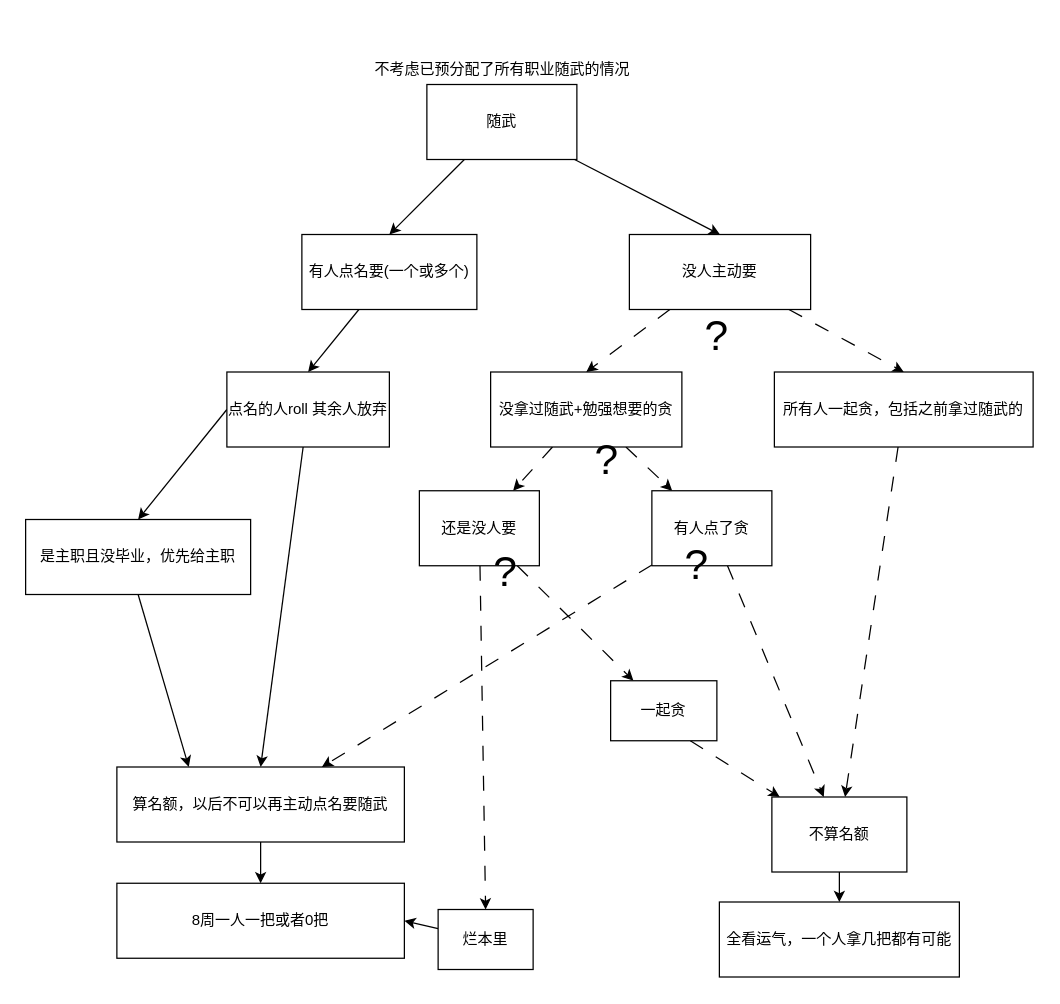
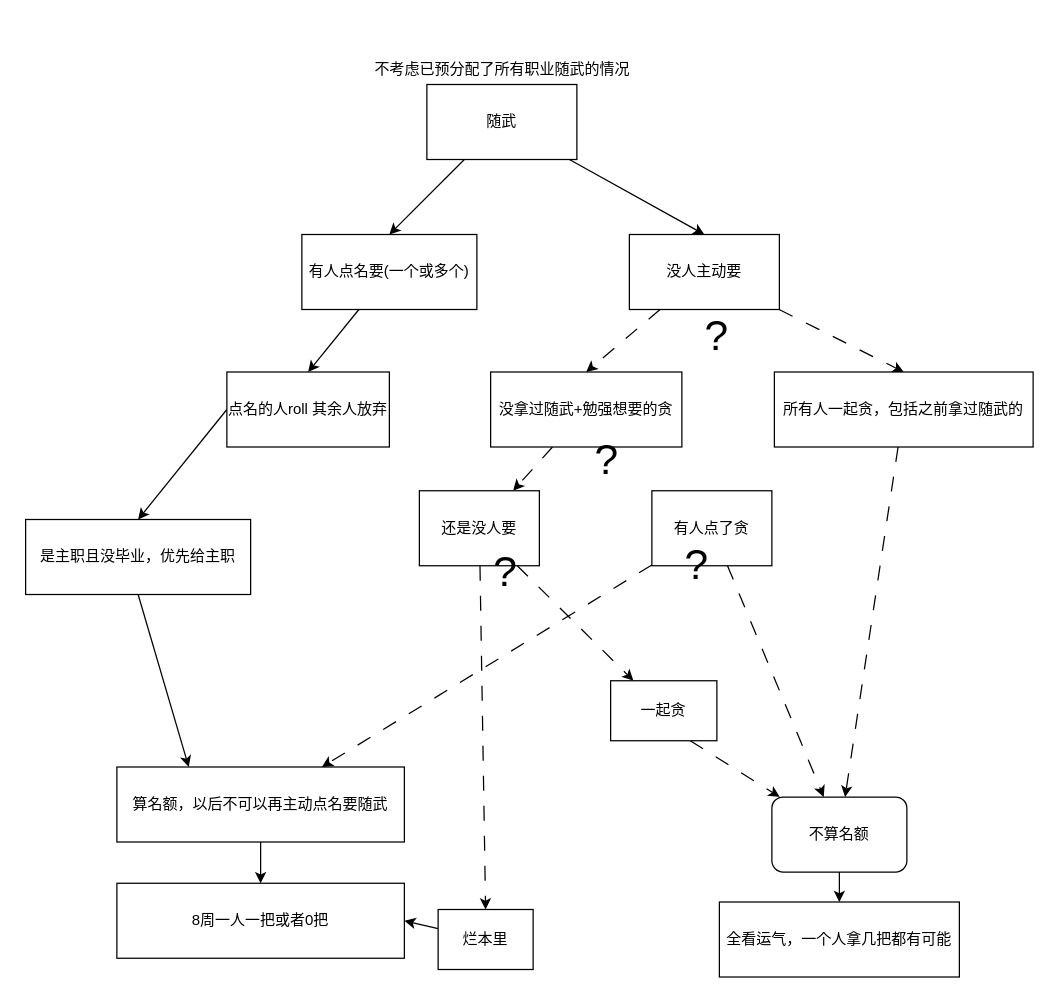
  <mxCell id="0" />
  <mxCell id="1" parent="0" />
  <mxCell id="2" style="edgeStyle=none;html=1;entryX=0.5;entryY=0;entryDx=0;entryDy=0;" parent="1" source="4" target="6" edge="1"><mxGeometry relative="1" as="geometry" /></mxCell>
  <mxCell id="3" style="edgeStyle=none;html=1;entryX=0.5;entryY=0;entryDx=0;entryDy=0;" parent="1" source="4" target="9" edge="1"><mxGeometry relative="1" as="geometry" /></mxCell>
  <mxCell id="4" value="随武" style="rounded=0;whiteSpace=wrap;html=1;" parent="1" vertex="1"><mxGeometry x="341" y="67" width="120" height="60" as="geometry" /></mxCell>
  <mxCell id="5" style="edgeStyle=none;html=1;entryX=0.5;entryY=0;entryDx=0;entryDy=0;" parent="1" source="6" target="12" edge="1"><mxGeometry relative="1" as="geometry" /></mxCell>
  <mxCell id="6" value="有人点名要(一个或多个)" style="rounded=0;whiteSpace=wrap;html=1;" parent="1" vertex="1"><mxGeometry x="241" y="187" width="140" height="60" as="geometry" /></mxCell>
  <mxCell id="7" style="edgeStyle=none;html=1;entryX=0.5;entryY=0;entryDx=0;entryDy=0;dashed=1;dashPattern=12 12;" parent="1" source="9" target="23" edge="1"><mxGeometry relative="1" as="geometry" /></mxCell>
  <mxCell id="8" style="edgeStyle=none;html=1;entryX=0.5;entryY=0;entryDx=0;entryDy=0;fontSize=34;dashed=1;dashPattern=12 12;" parent="1" source="9" target="16" edge="1"><mxGeometry relative="1" as="geometry" /></mxCell>
- <mxCell id="9" value="没人主动要" style="rounded=0;whiteSpace=wrap;html=1;glass=0;shadow=0;" parent="1" vertex="1"><mxGeometry x="503" y="187" width="145" height="60" as="geometry" /></mxCell>
- <mxCell id="10" style="edgeStyle=none;html=1;entryX=0.5;entryY=0;entryDx=0;entryDy=0;" parent="1" source="12" target="14" edge="1"><mxGeometry relative="1" as="geometry" /></mxCell>
+ <mxCell id="9" value="没人主动要" style="rounded=0;whiteSpace=wrap;html=1;glass=0;shadow=0;" parent="1" vertex="1"><mxGeometry x="503" y="187" width="120" height="60" as="geometry" /></mxCell>
  <mxCell id="11" style="edgeStyle=none;html=1;entryX=0.5;entryY=0;entryDx=0;entryDy=0;exitX=0;exitY=0.5;exitDx=0;exitDy=0;" parent="1" source="12" target="18" edge="1"><mxGeometry relative="1" as="geometry"><mxPoint x="81" y="347" as="targetPoint" /></mxGeometry></mxCell>
  <mxCell id="12" value="点名的人roll 其余人放弃" style="rounded=0;whiteSpace=wrap;html=1;" parent="1" vertex="1"><mxGeometry x="181" y="297" width="130" height="60" as="geometry" /></mxCell>
  <mxCell id="13" style="edgeStyle=none;html=1;" parent="1" source="14" target="24" edge="1"><mxGeometry relative="1" as="geometry" /></mxCell>
  <mxCell id="14" value="算名额，以后不可以再主动点名要随武" style="rounded=0;whiteSpace=wrap;html=1;" parent="1" vertex="1"><mxGeometry x="93" y="613" width="230" height="60" as="geometry" /></mxCell>
  <mxCell id="15" style="edgeStyle=none;html=1;dashed=1;dashPattern=12 12;" parent="1" source="16" target="20" edge="1"><mxGeometry relative="1" as="geometry" /></mxCell>
  <mxCell id="16" value="所有人一起贪，包括之前拿过随武的" style="rounded=0;whiteSpace=wrap;html=1;" parent="1" vertex="1"><mxGeometry x="619" y="297" width="207" height="60" as="geometry" /></mxCell>
  <mxCell id="17" style="edgeStyle=none;html=1;entryX=0.25;entryY=0;entryDx=0;entryDy=0;exitX=0.5;exitY=1;exitDx=0;exitDy=0;" parent="1" source="18" target="14" edge="1"><mxGeometry relative="1" as="geometry" /></mxCell>
  <mxCell id="18" value="是主职且没毕业，优先给主职" style="rounded=0;whiteSpace=wrap;html=1;" parent="1" vertex="1"><mxGeometry x="20" y="415" width="180" height="60" as="geometry" /></mxCell>
  <mxCell id="19" style="edgeStyle=none;html=1;" parent="1" source="20" target="25" edge="1"><mxGeometry relative="1" as="geometry" /></mxCell>
- <mxCell id="20" value="不算名额" style="rounded=0;whiteSpace=wrap;html=1;" parent="1" vertex="1"><mxGeometry x="617" y="637" width="108" height="60" as="geometry" /></mxCell>
+ <mxCell id="20" value="不算名额" style="whiteSpace=wrap;html=1;rounded=1;" parent="1" vertex="1"><mxGeometry x="617" y="637" width="108" height="60" as="geometry" /></mxCell>
  <mxCell id="21" style="edgeStyle=none;html=1;dashed=1;dashPattern=12 12;" parent="1" source="23" target="28" edge="1"><mxGeometry relative="1" as="geometry" /></mxCell>
- <mxCell id="22" style="edgeStyle=none;html=1;dashed=1;dashPattern=12 12;" parent="1" source="23" target="33" edge="1"><mxGeometry relative="1" as="geometry" /></mxCell>
  <mxCell id="23" value="没拿过随武+勉强想要的贪" style="rounded=0;whiteSpace=wrap;html=1;glass=0;shadow=0;" parent="1" vertex="1"><mxGeometry x="392" y="297" width="153" height="60" as="geometry" /></mxCell>
  <mxCell id="24" value="8周一人一把或者0把" style="rounded=0;whiteSpace=wrap;html=1;strokeWidth=1;" parent="1" vertex="1"><mxGeometry x="93" y="706" width="230" height="60" as="geometry" /></mxCell>
  <mxCell id="25" value="全看运气，一个人拿几把都有可能" style="rounded=0;whiteSpace=wrap;html=1;strokeWidth=1;" parent="1" vertex="1"><mxGeometry x="575" y="721" width="192" height="60" as="geometry" /></mxCell>
  <mxCell id="26" style="edgeStyle=none;html=1;entryX=0.5;entryY=0;entryDx=0;entryDy=0;dashed=1;fontSize=34;dashPattern=12 12;" parent="1" source="28" target="30" edge="1"><mxGeometry relative="1" as="geometry" /></mxCell>
  <mxCell id="27" style="edgeStyle=none;html=1;dashed=1;dashPattern=12 12;" edge="1" parent="1" source="28" target="40"><mxGeometry relative="1" as="geometry"><mxPoint x="490" y="542" as="targetPoint" /></mxGeometry></mxCell>
  <mxCell id="28" value="还是没人要" style="rounded=0;whiteSpace=wrap;html=1;glass=0;shadow=0;strokeWidth=1;" parent="1" vertex="1"><mxGeometry x="335" y="392" width="96" height="60" as="geometry" /></mxCell>
  <mxCell id="29" style="edgeStyle=none;html=1;entryX=1;entryY=0.5;entryDx=0;entryDy=0;" parent="1" source="30" target="24" edge="1"><mxGeometry relative="1" as="geometry" /></mxCell>
  <mxCell id="30" value="烂本里" style="rounded=0;whiteSpace=wrap;html=1;glass=0;shadow=0;strokeWidth=1;" parent="1" vertex="1"><mxGeometry x="350" y="727" width="76" height="48" as="geometry" /></mxCell>
  <mxCell id="31" style="edgeStyle=none;html=1;dashed=1;dashPattern=12 12;" parent="1" source="33" target="20" edge="1"><mxGeometry relative="1" as="geometry" /></mxCell>
  <mxCell id="32" style="edgeStyle=none;html=1;fontSize=12;dashed=1;dashPattern=12 12;" parent="1" source="33" target="14" edge="1"><mxGeometry relative="1" as="geometry" /></mxCell>
  <mxCell id="33" value="有人点了贪" style="rounded=0;whiteSpace=wrap;html=1;glass=0;shadow=0;strokeWidth=1;" parent="1" vertex="1"><mxGeometry x="521" y="392" width="96" height="60" as="geometry" /></mxCell>
  <mxCell id="34" value="?" style="text;html=1;strokeColor=none;fillColor=none;align=center;verticalAlign=middle;whiteSpace=wrap;rounded=0;strokeWidth=1;fontSize=34;" parent="1" vertex="1"><mxGeometry x="455" y="352" width="60" height="30" as="geometry" /></mxCell>
  <mxCell id="35" value="?" style="text;html=1;strokeColor=none;fillColor=none;align=center;verticalAlign=middle;whiteSpace=wrap;rounded=0;strokeWidth=1;fontSize=34;" parent="1" vertex="1"><mxGeometry x="543" y="253" width="60" height="30" as="geometry" /></mxCell>
  <mxCell id="36" value="?" style="text;html=1;strokeColor=none;fillColor=none;align=center;verticalAlign=middle;whiteSpace=wrap;rounded=0;strokeWidth=1;fontSize=34;" parent="1" vertex="1"><mxGeometry x="374" y="442" width="60" height="30" as="geometry" /></mxCell>
  <mxCell id="37" value="&lt;span style=&quot;font-size: 12px;&quot;&gt;不考虑已预分配了所有职业随武的情况&lt;/span&gt;" style="text;html=1;align=center;verticalAlign=middle;resizable=0;points=[];autosize=1;strokeColor=none;fillColor=none;fontSize=34;" parent="1" vertex="1"><mxGeometry x="290" y="20" width="222" height="53" as="geometry" /></mxCell>
  <mxCell id="38" value="?" style="text;html=1;strokeColor=none;fillColor=none;align=center;verticalAlign=middle;whiteSpace=wrap;rounded=0;strokeWidth=1;fontSize=34;" parent="1" vertex="1"><mxGeometry x="527" y="436" width="60" height="30" as="geometry" /></mxCell>
  <mxCell id="39" style="edgeStyle=none;html=1;dashed=1;dashPattern=12 12;exitX=0.75;exitY=1;exitDx=0;exitDy=0;" edge="1" parent="1" source="40" target="20"><mxGeometry relative="1" as="geometry" /></mxCell>
  <mxCell id="40" value="一起贪" style="whiteSpace=wrap;html=1;" vertex="1" parent="1"><mxGeometry x="488" y="544" width="85" height="48" as="geometry" /></mxCell>
